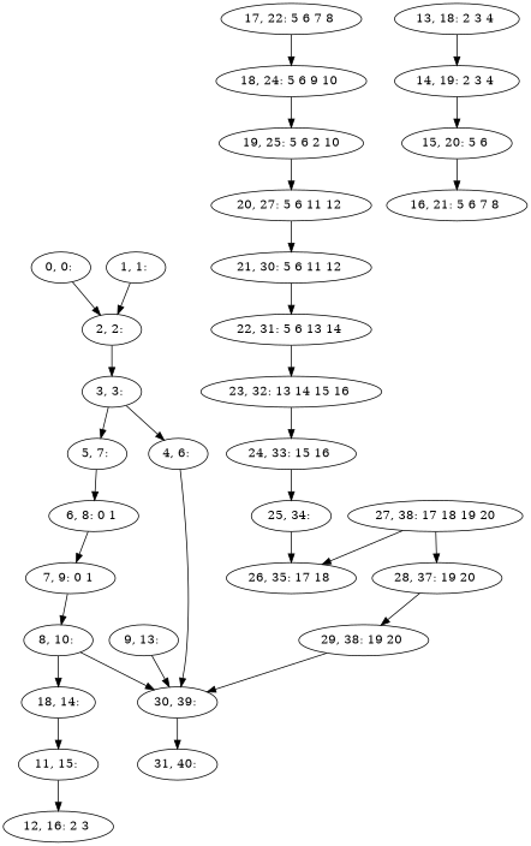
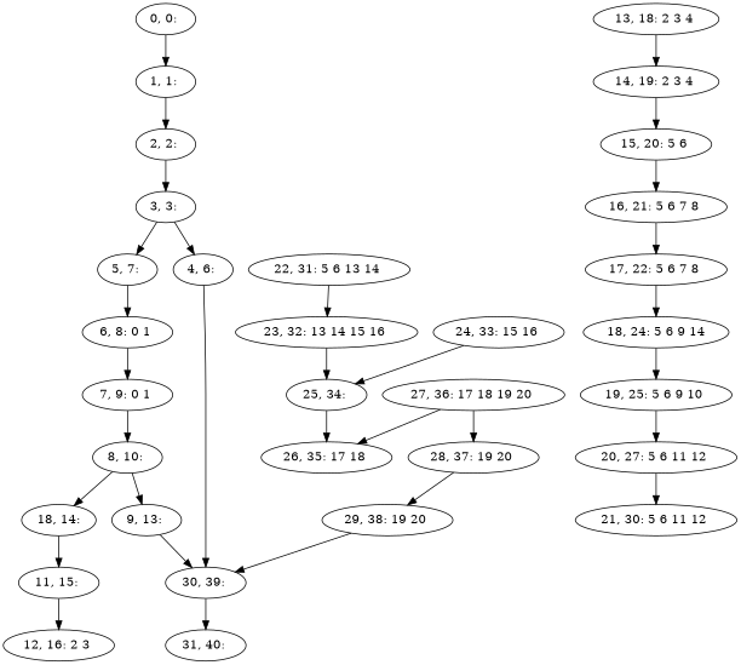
  digraph {
    n1 [label="0, 0: "]
    n2 [label="1, 1: "]
    n3 [label="2, 2: "]
    n4 [label="3, 3: "]
    n5 [label="4, 6: "]
    n6 [label="5, 7: "]
    n7 [label="30, 39: "]
    n8 [label="6, 8: 0 1 "]
    n9 [label="31, 40: "]
    n10 [label="7, 9: 0 1 "]
    n11 [label="8, 10: "]
    n12 [label="9, 13: "]
    n13 [label="18, 14:"]
    n14 [label="11, 15: "]
    n15 [label="12, 16: 2 3 "]
    n16 [label="13, 18: 2 3 4 "]
    n17 [label="14, 19: 2 3 4 "]
    n18 [label="15, 20: 5 6 "]
    n19 [label="16, 21: 5 6 7 8 "]
    n20 [label="17, 22: 5 6 7 8 "]
-   n21 [label="18, 24: 5 6 9 10 "]
-   n22 [label="19, 25: 5 6 2 10"]
+   n21 [label="18, 24: 5 6 9 14"]
+   n22 [label="19, 25: 5 6 9 10 "]
    n23 [label="20, 27: 5 6 11 12 "]
    n24 [label="21, 30: 5 6 11 12 "]
    n25 [label="22, 31: 5 6 13 14 "]
    n26 [label="23, 32: 13 14 15 16 "]
    n27 [label="24, 33: 15 16 "]
    n28 [label="25, 34: "]
    n29 [label="26, 35: 17 18 "]
-   n30 [label="27, 38: 17 18 19 20"]
+   n30 [label="27, 36: 17 18 19 20 "]
    n31 [label="28, 37: 19 20 "]
    n32 [label="29, 38: 19 20 "]
-   n1 -> n3
+   n1 -> n2
    n2 -> n3
    n3 -> n4
    n4 -> n5
    n4 -> n6
    n5 -> n7
    n6 -> n8
    n7 -> n9
    n8 -> n10
    n10 -> n11
-   n11 -> n7
+   n11 -> n12
    n11 -> n13
    n12 -> n7
    n13 -> n14
    n14 -> n15
    n16 -> n17
    n17 -> n18
    n18 -> n19
+   n19 -> n20
    n20 -> n21
    n21 -> n22
    n22 -> n23
    n23 -> n24
-   n24 -> n25
    n25 -> n26
-   n26 -> n27
+   n26 -> n28
    n27 -> n28
    n28 -> n29
    n30 -> n29
    n30 -> n31
    n31 -> n32
    n32 -> n7
  }
